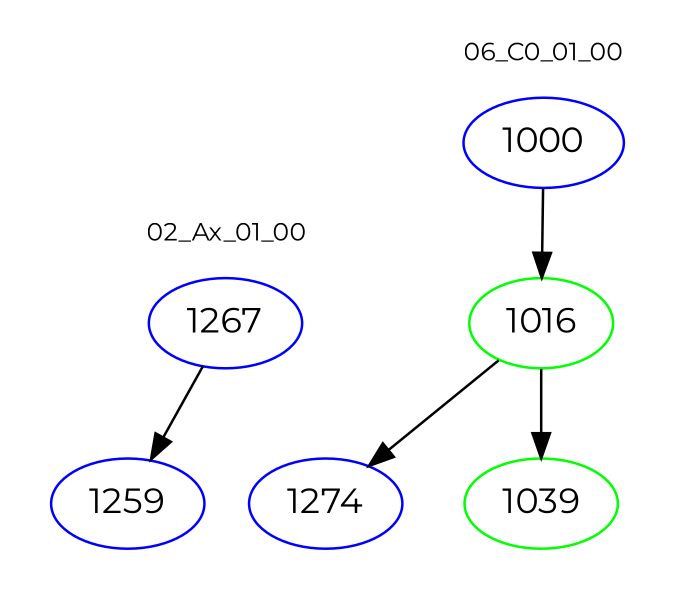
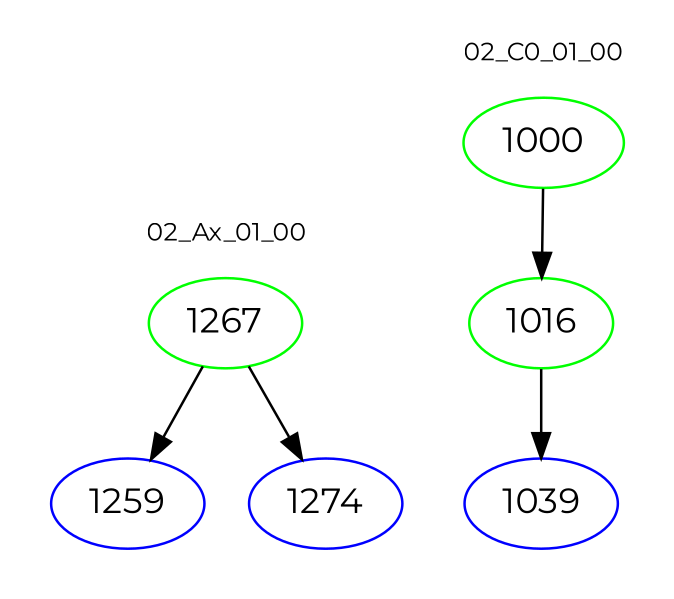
  digraph {
    fontname=Montserrat
    node [color=green fontname=Montserrat]
    edge [color=black fontname=Montserrat]
-   n1 [color=blue label=1267]
+   n1 [label=1267]
    n2 [color=blue label=1259]
    n3 [color=blue label=1274]
    n4 [label=1016]
-   n5 [color=blue label=1000]
-   n6 [label=1039]
+   n5 [label=1000]
+   n6 [color=blue label=1039]
    subgraph cluster_1 {
      color=white
      fontsize=10
      label="02_Ax_01_00"
      n1
      n2
      n3
    }
    subgraph cluster_2 {
      color=white
      fontsize=10
-     label="06_C0_01_00"
+     label="02_C0_01_00"
      n4
      n5
      n6
    }
    n1 -> n2
-   n4 -> n3
+   n1 -> n3
    n4 -> n6
    n5 -> n4
  }
